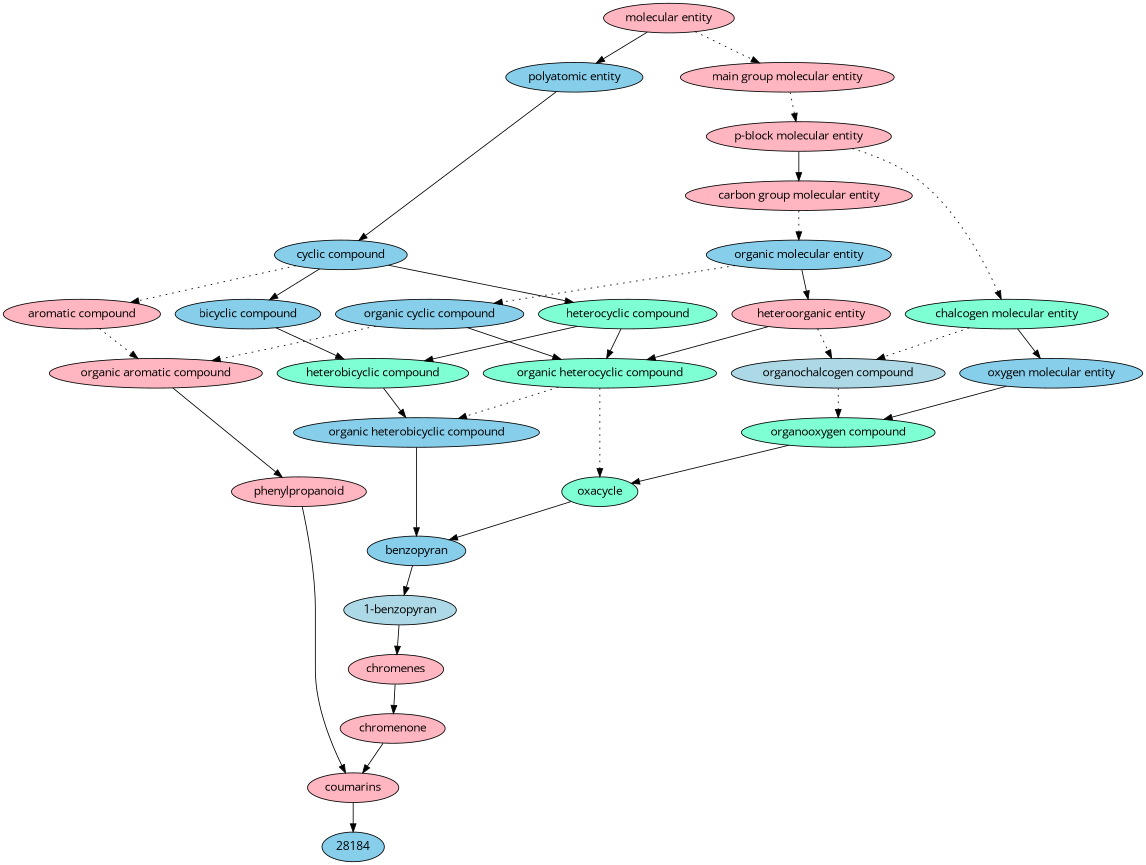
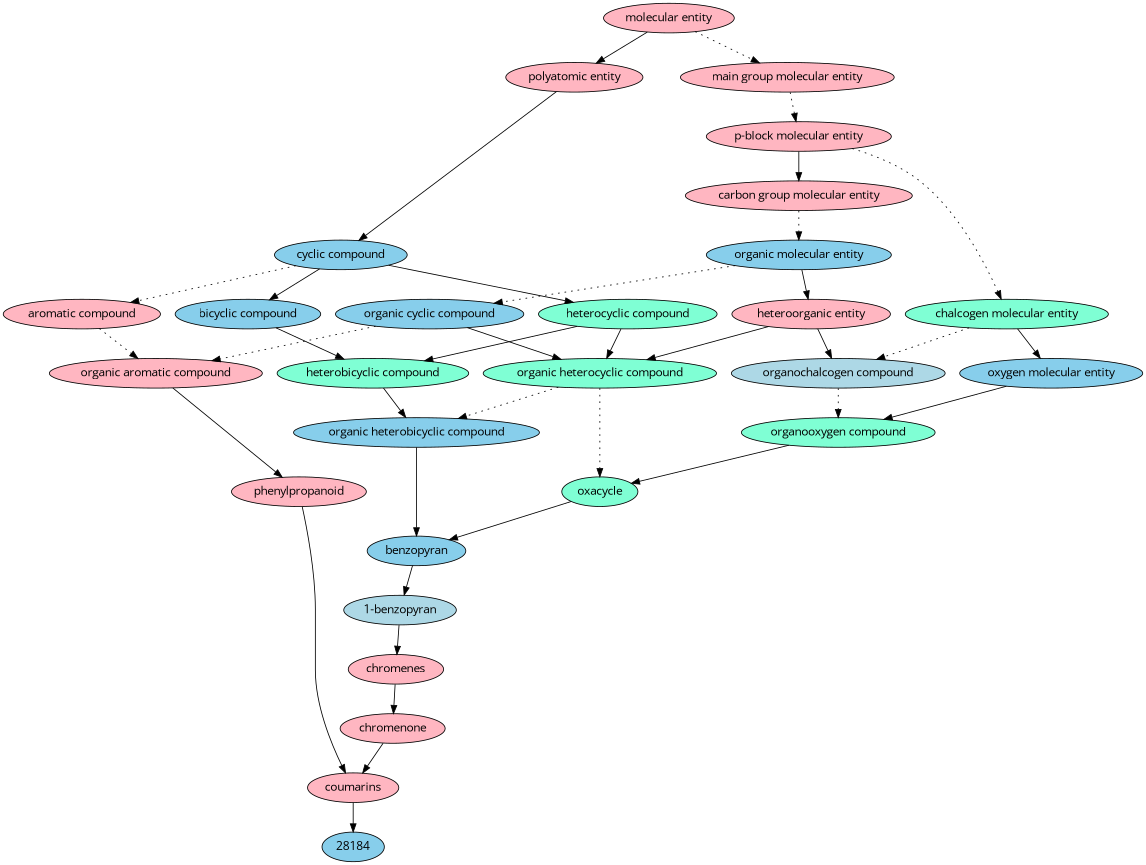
  digraph {
    fontname="Open Sans"
    node [fillcolor=lightpink fontname="Open Sans" style=filled]
    edge [fontname="Open Sans" style=solid]
    n1 [fillcolor=skyblue label=28184]
    n2 [label=coumarins]
    n3 [label=phenylpropanoid]
    n4 [label=chromenone]
    n5 [label="organic aromatic compound"]
    n6 [label=chromenes]
    n7 [fillcolor=skyblue label="organic cyclic compound"]
    n8 [fillcolor=aquamarine label="organic heterocyclic compound"]
    n9 [fillcolor=aquamarine label=oxacycle]
    n10 [fillcolor=skyblue label="organic heterobicyclic compound"]
    n11 [label="aromatic compound"]
    n12 [fillcolor=lightblue label="1-benzopyran"]
    n13 [fillcolor=skyblue label="organic molecular entity"]
    n14 [label="heteroorganic entity"]
    n15 [fillcolor=lightblue label="organochalcogen compound"]
    n16 [fillcolor=skyblue label="cyclic compound"]
    n17 [fillcolor=aquamarine label="heterocyclic compound"]
    n18 [fillcolor=skyblue label="bicyclic compound"]
    n19 [fillcolor=aquamarine label="heterobicyclic compound"]
    n20 [fillcolor=skyblue label=benzopyran]
    n21 [label="carbon group molecular entity"]
-   n22 [fillcolor=skyblue label="polyatomic entity"]
+   n22 [label="polyatomic entity"]
    n23 [label="p-block molecular entity"]
    n24 [fillcolor=aquamarine label="chalcogen molecular entity"]
    n25 [fillcolor=skyblue label="oxygen molecular entity"]
    n26 [label="molecular entity"]
    n27 [label="main group molecular entity"]
    n28 [fillcolor=aquamarine label="organooxygen compound"]
    n2 -> n1
    n3 -> n2
    n4 -> n2
    n5 -> n3
    n6 -> n4
    n7 -> n5 [style=dotted]
    n7 -> n8
    n8 -> n9 [style=dotted]
    n8 -> n10 [style=dotted]
    n9 -> n20
    n10 -> n20
    n11 -> n5 [style=dotted]
    n12 -> n6
    n13 -> n7 [style=dotted]
    n13 -> n14
    n14 -> n8
-   n14 -> n15 [style=dotted]
+   n14 -> n15
    n15 -> n28 [style=dotted]
    n16 -> n11 [style=dotted]
    n16 -> n17
    n16 -> n18
    n17 -> n8
    n17 -> n19
    n18 -> n19
    n19 -> n10
    n20 -> n12
    n21 -> n13 [style=dotted]
    n22 -> n16
    n23 -> n21
    n23 -> n24 [style=dotted]
    n24 -> n15 [style=dotted]
    n24 -> n25
    n25 -> n28
    n26 -> n22
    n26 -> n27 [style=dotted]
    n27 -> n23 [style=dotted]
    n28 -> n9
  }
